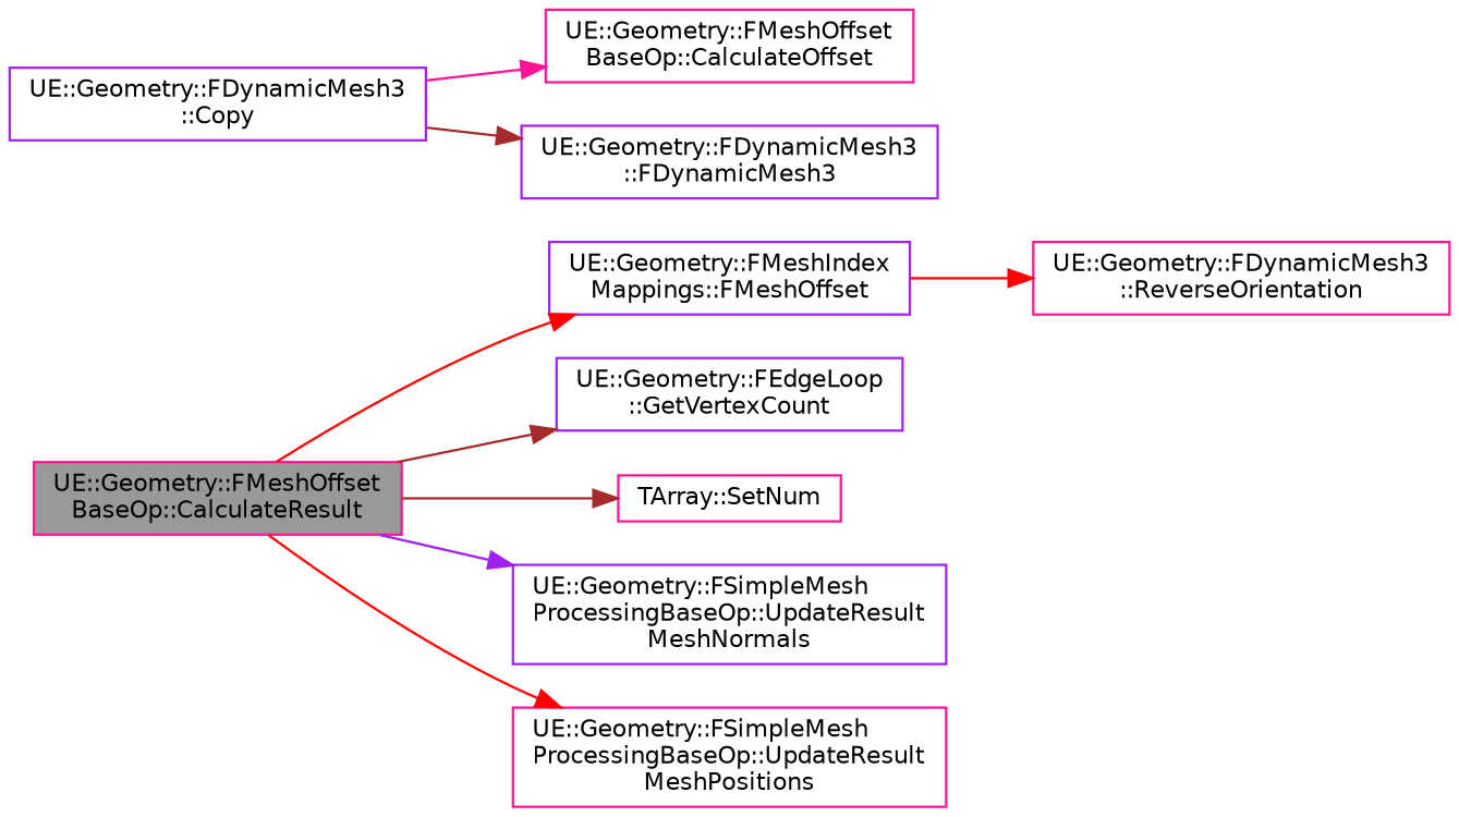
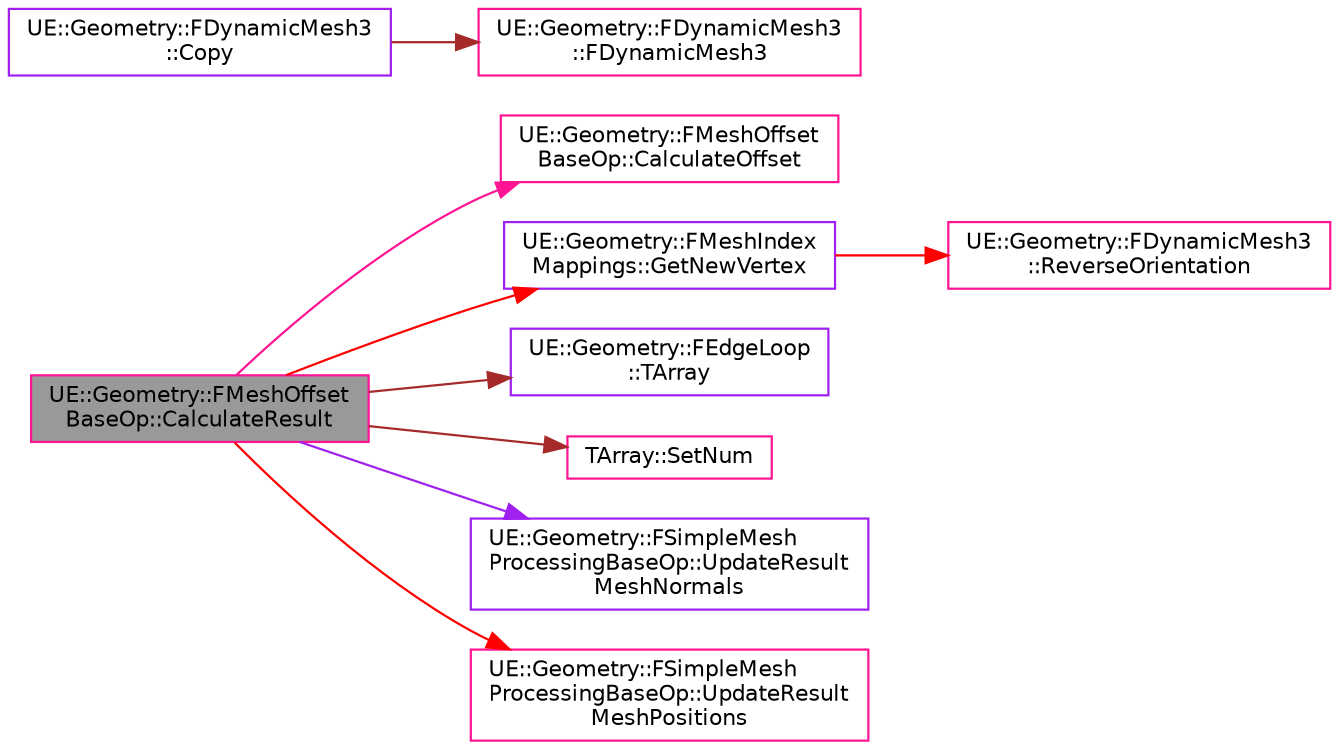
  digraph {
    rankdir=LR
    node [color=deeppink fillcolor=white fontname=Helvetica fontsize=10 shape=box style=filled]
    edge [color=red fontname=Helvetica fontsize=10 labelfontname=Helvetica labelfontsize=10 style=solid]
    n1 [fillcolor=grey60 fontcolor=black height=0.2 label="UE::Geometry::FMeshOffset\lBaseOp::CalculateResult" width=0.4]
    n2 [height=0.2 label="UE::Geometry::FMeshOffset\lBaseOp::CalculateOffset" width=0.4]
-   n3 [color=purple height=0.2 label="UE::Geometry::FMeshIndex\lMappings::FMeshOffset" width=0.4]
-   n4 [color=purple height=0.2 label="UE::Geometry::FEdgeLoop\l::GetVertexCount" width=0.4]
+   n3 [color=purple height=0.2 label="UE::Geometry::FMeshIndex\lMappings::GetNewVertex" width=0.4]
+   n4 [color=purple height=0.2 label="UE::Geometry::FEdgeLoop\l::TArray" width=0.4]
    n5 [height=0.2 label="TArray::SetNum" width=0.4]
    n6 [color=purple height=0.2 label="UE::Geometry::FSimpleMesh\lProcessingBaseOp::UpdateResult\lMeshNormals" width=0.4]
    n7 [height=0.2 label="UE::Geometry::FSimpleMesh\lProcessingBaseOp::UpdateResult\lMeshPositions" width=0.4]
    n8 [color=purple height=0.2 label="UE::Geometry::FDynamicMesh3\l::Copy" width=0.4]
-   n9 [color=purple height=0.2 label="UE::Geometry::FDynamicMesh3\l::FDynamicMesh3" width=0.4]
+   n9 [height=0.2 label="UE::Geometry::FDynamicMesh3\l::FDynamicMesh3" width=0.4]
    n10 [height=0.2 label="UE::Geometry::FDynamicMesh3\l::ReverseOrientation" width=0.4]
-   n8 -> n2 [color=deeppink]
+   n1 -> n2 [color=deeppink]
    n1 -> n3
    n1 -> n4 [color=brown]
    n1 -> n5 [color=brown]
    n1 -> n6 [color=purple]
    n1 -> n7
    n3 -> n10
    n8 -> n9 [color=brown]
  }
